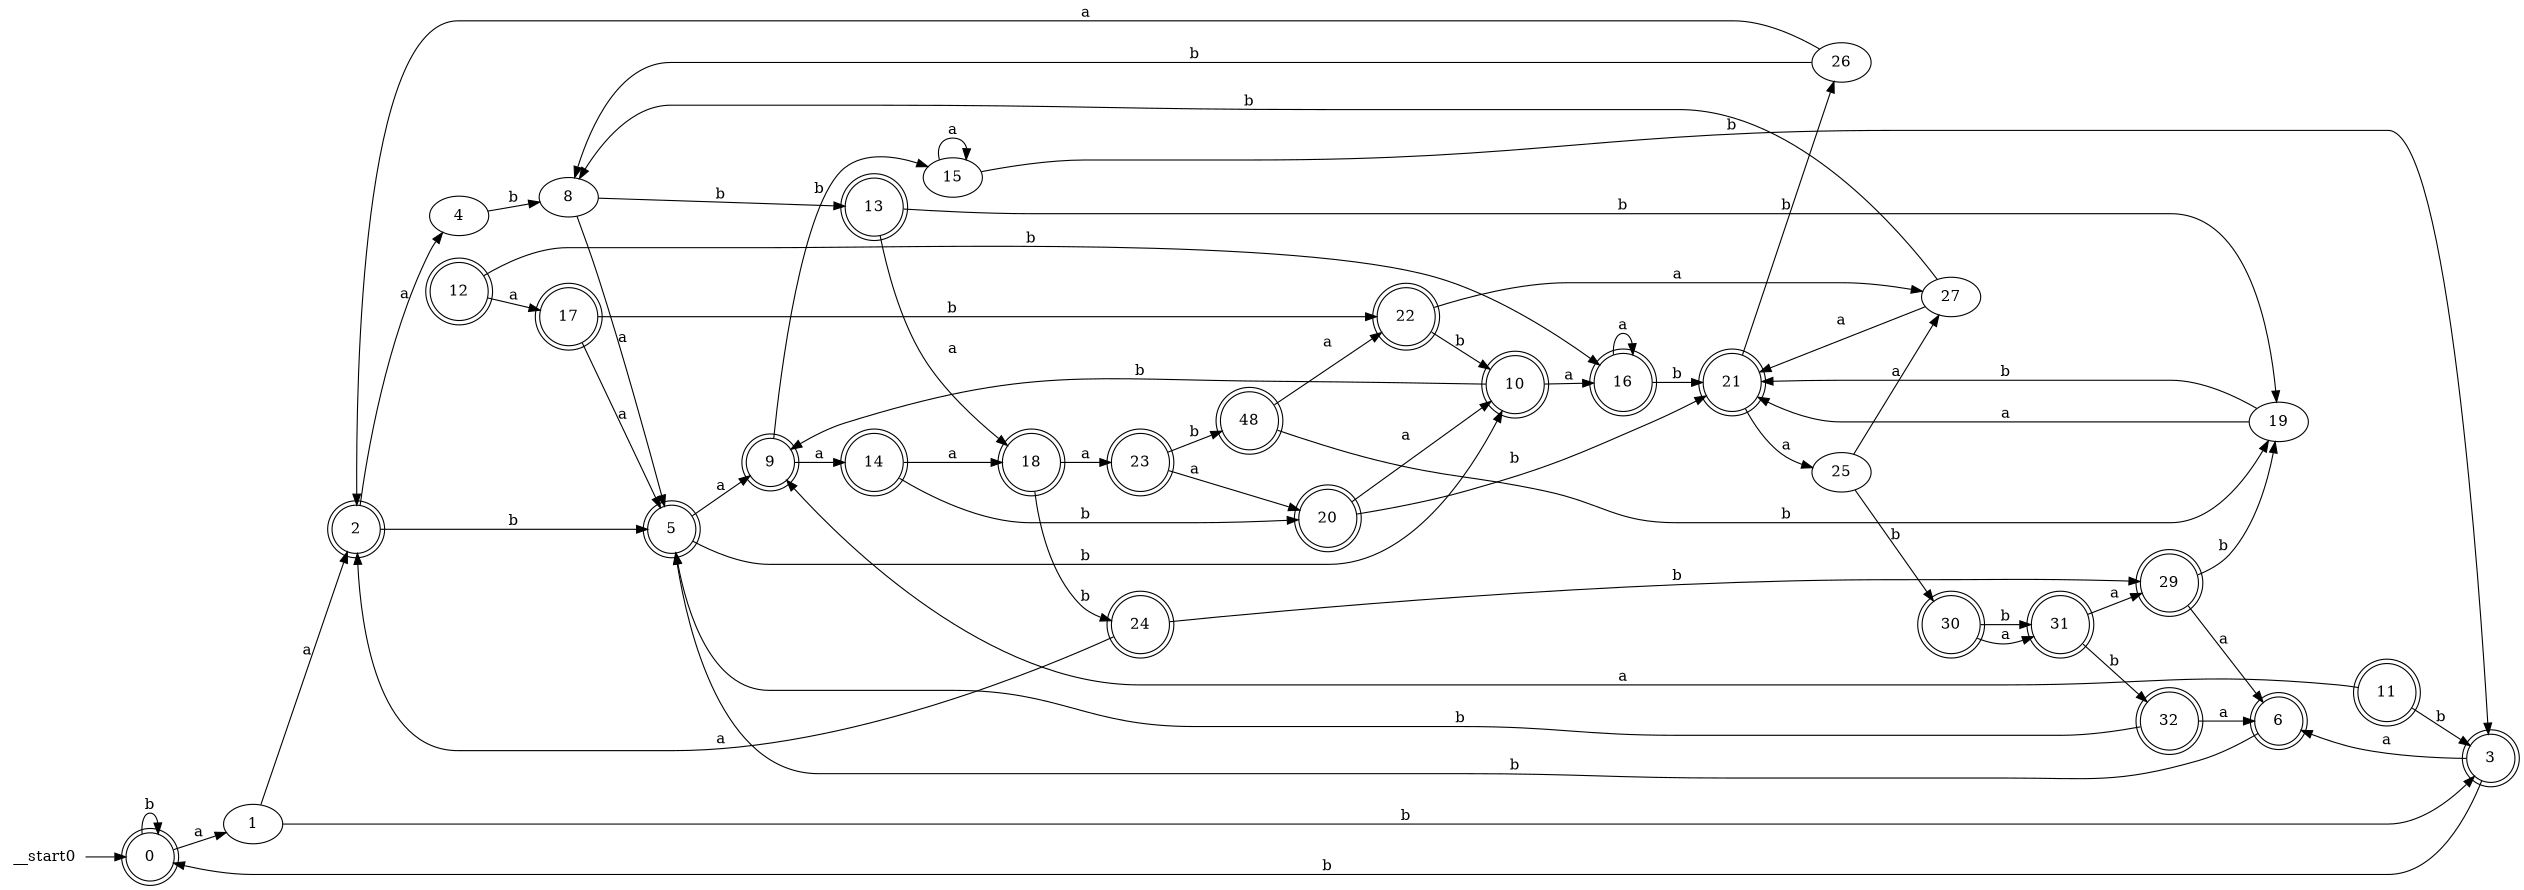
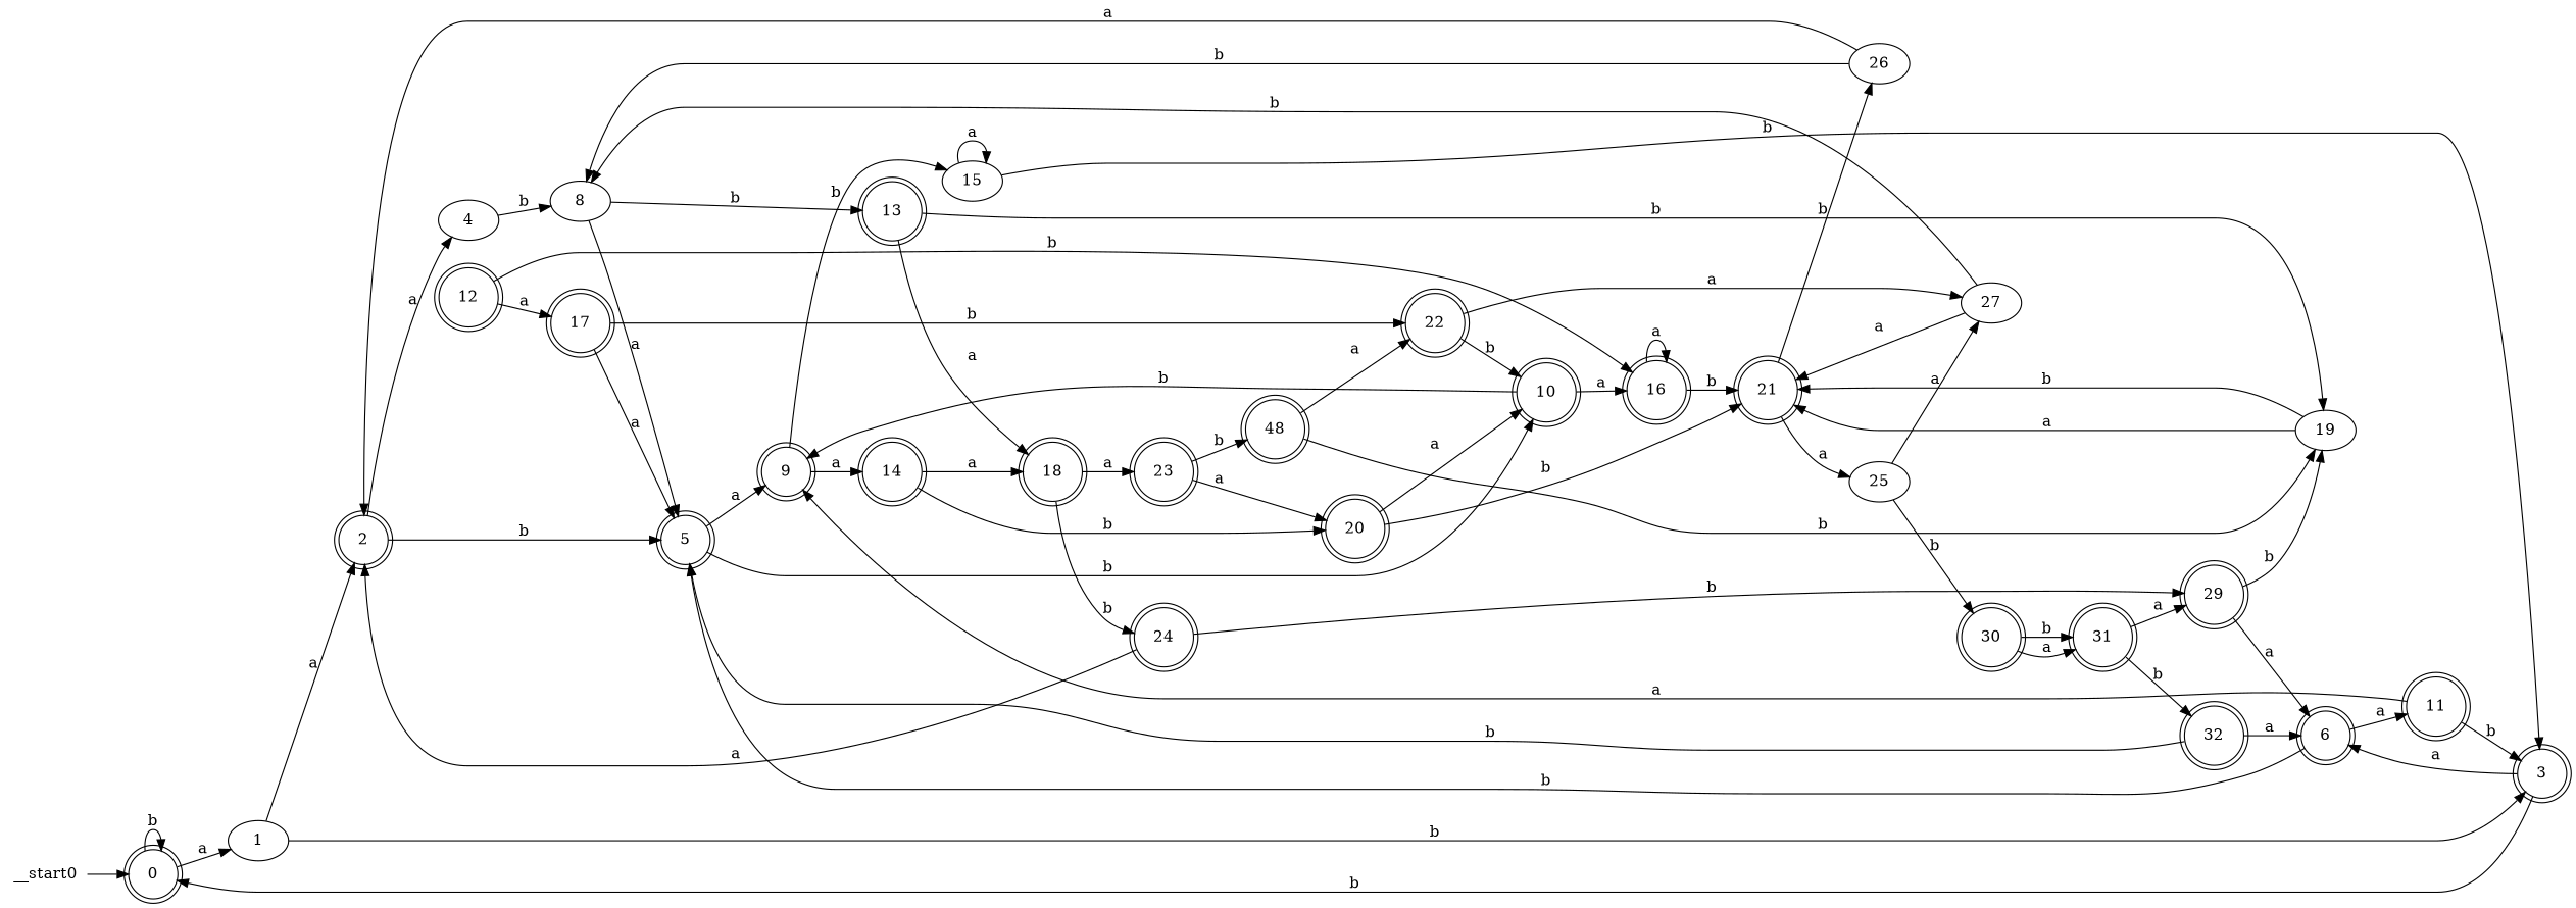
  digraph {
    rankdir=LR
    node [shape=doublecircle]
    __start0 [shape=none]
    0
    1 [shape=""]
    2
    3
    4 [shape=""]
    5
    6
    8 [shape=""]
    9
    10
    11
    13
    14
    15 [shape=""]
    16
    12
    17
    18
    19 [shape=""]
    20
    21
    22
    23
    24
    25 [shape=""]
    26 [shape=""]
    27 [shape=""]
    n29 [label=48]
    29
    30
    31
    32
    __start0 -> 0
    0 -> 0 [label=b]
    0 -> 1 [label=a]
    1 -> 2 [label=a]
    1 -> 3 [label=b]
    2 -> 4 [label=a]
    2 -> 5 [label=b]
    3 -> 0 [label=b]
    3 -> 6 [label=a]
    4 -> 8 [label=b]
    5 -> 9 [label=a]
    5 -> 10 [label=b]
    6 -> 5 [label=b]
+   6 -> 11 [label=a]
    8 -> 5 [label=a]
    8 -> 13 [label=b]
    9 -> 14 [label=a]
    9 -> 15 [label=b]
    10 -> 9 [label=b]
    10 -> 16 [label=a]
    11 -> 3 [label=b]
    11 -> 9 [label=a]
    13 -> 18 [label=a]
    13 -> 19 [label=b]
    14 -> 18 [label=a]
    14 -> 20 [label=b]
    15 -> 3 [label=b]
    15 -> 15 [label=a]
    16 -> 16 [label=a]
    16 -> 21 [label=b]
    12 -> 16 [label=b]
    12 -> 17 [label=a]
    17 -> 5 [label=a]
    17 -> 22 [label=b]
    18 -> 23 [label=a]
    18 -> 24 [label=b]
    19 -> 21 [label=a]
    19 -> 21 [label=b]
    20 -> 10 [label=a]
    20 -> 21 [label=b]
    21 -> 25 [label=a]
    21 -> 26 [label=b]
    22 -> 10 [label=b]
    22 -> 27 [label=a]
    23 -> 20 [label=a]
    23 -> n29 [label=b]
    24 -> 2 [label=a]
    24 -> 29 [label=b]
    25 -> 27 [label=a]
    25 -> 30 [label=b]
    26 -> 2 [label=a]
    26 -> 8 [label=b]
    27 -> 8 [label=b]
    27 -> 21 [label=a]
    n29 -> 19 [label=b]
    n29 -> 22 [label=a]
    29 -> 6 [label=a]
    29 -> 19 [label=b]
    30 -> 31 [label=a]
    30 -> 31 [label=b]
    31 -> 29 [label=a]
    31 -> 32 [label=b]
    32 -> 5 [label=b]
    32 -> 6 [label=a]
  }
